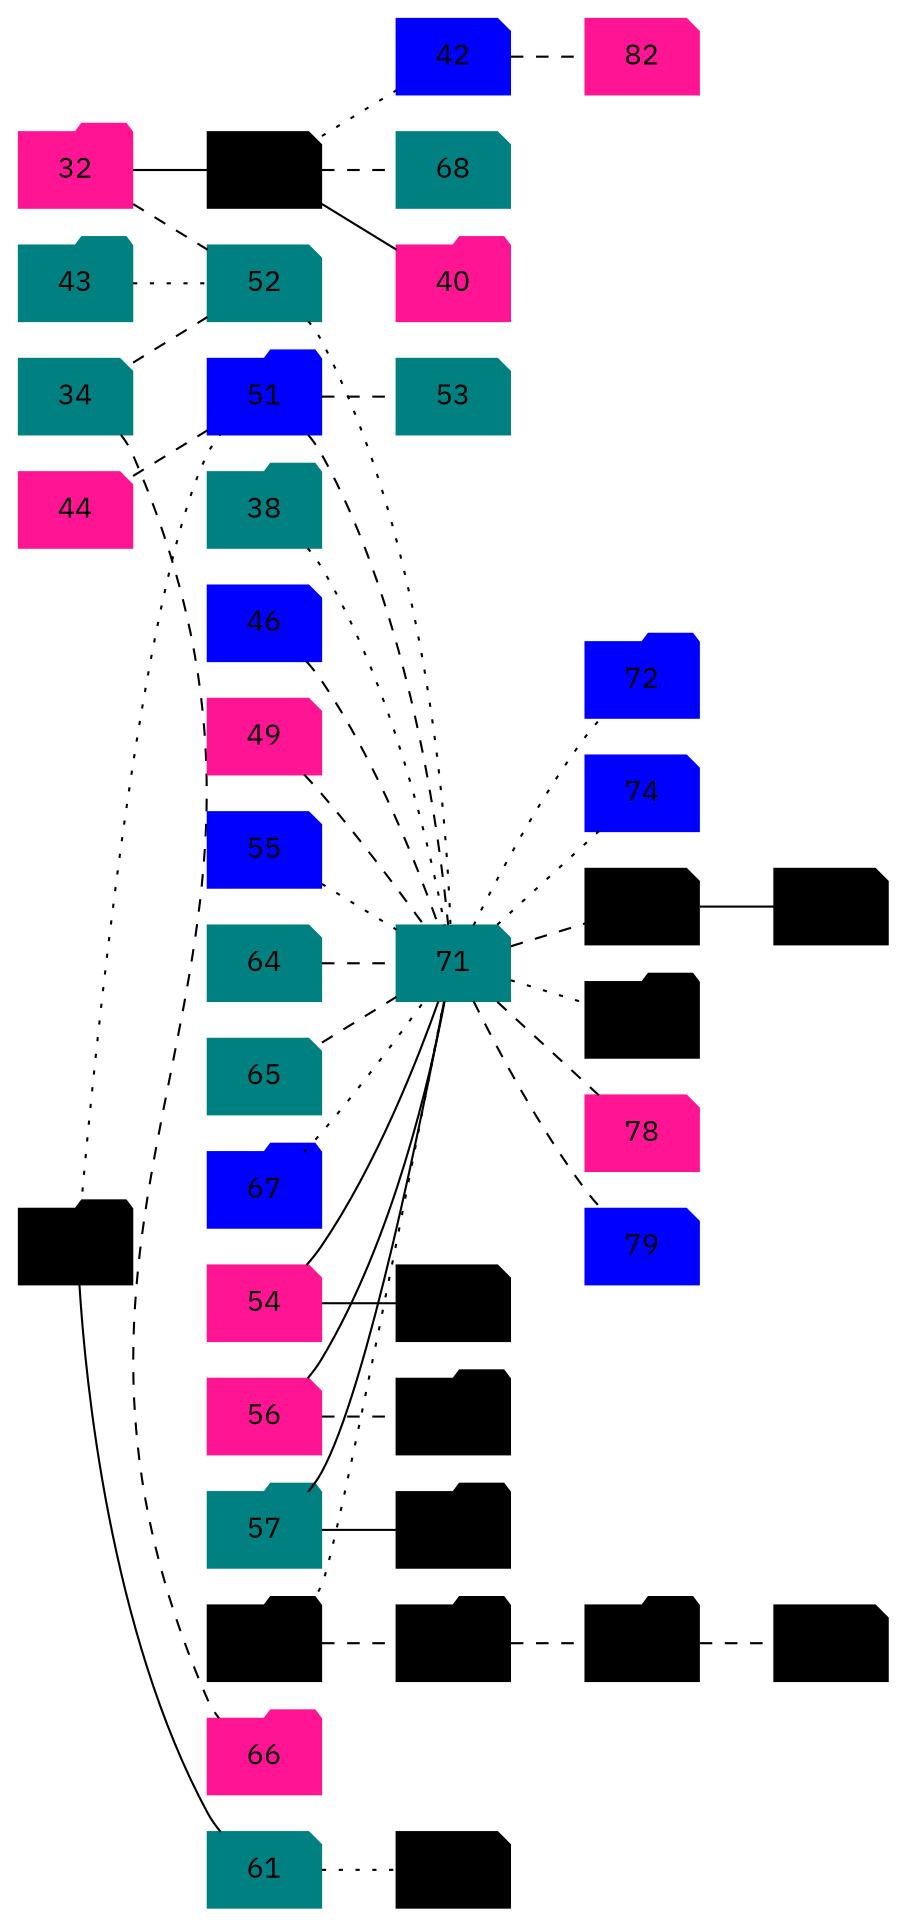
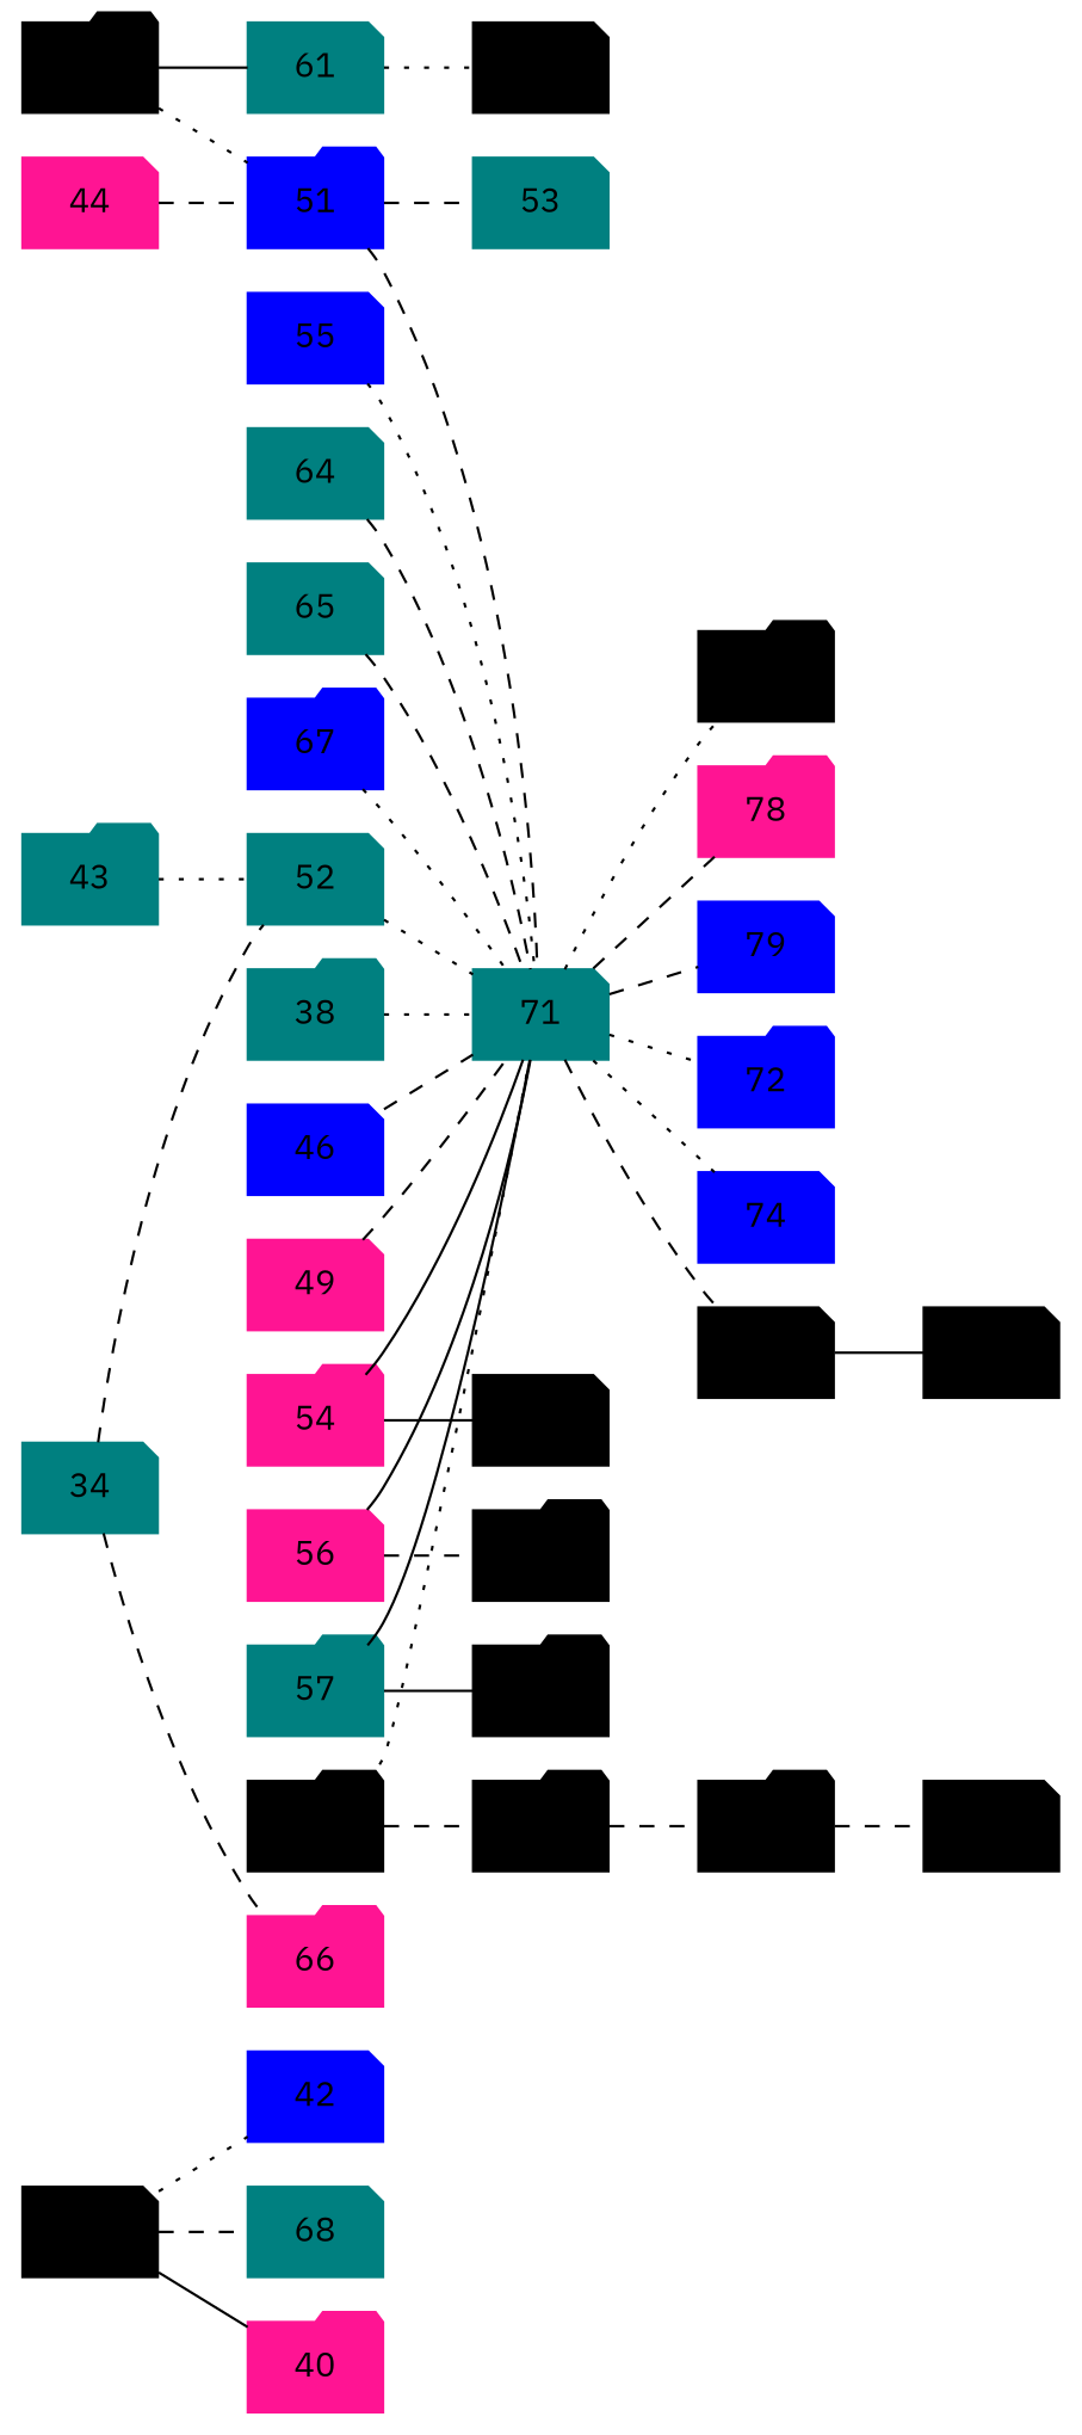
  graph {
    fontname="IBM Plex Sans"
    rankdir=LR
    node [color=black fontname="IBM Plex Sans" shape=note style=filled]
    edge [fontname="IBM Plex Sans" style=dashed]
-   32 [color=deeppink shape=folder]
    37
    52 [color=teal super="+30"]
    42 [color=blue]
    68 [color=teal]
    n6 [color=deeppink label=40 shape=folder]
    71 [color=teal super="+41+58+12+24+25+40+29+63+31+45+50"]
    34 [color=teal]
    66 [color=deeppink shape=folder]
    51 [color=blue shape=folder super="+13"]
    53 [color=teal]
    36 [shape=folder]
    61 [color=teal]
    73
-   82 [color=deeppink]
    72 [color=blue shape=folder]
    74 [color=blue]
    75
    76 [shape=folder]
-   78 [color=deeppink]
+   78 [color=deeppink shape=folder]
    79 [color=blue]
    38 [color=teal shape=folder]
    43 [color=teal shape=folder]
    44 [color=deeppink]
    46 [color=blue]
    49 [color=deeppink]
-   54 [color=deeppink]
+   54 [color=deeppink shape=folder]
    60
    55 [color=blue]
    56 [color=deeppink]
    59 [shape=folder]
    57 [color=teal shape=folder super="+39+47"]
    62 [shape=folder]
    64 [color=teal]
    65 [color=teal]
    67 [color=blue shape=folder]
    69 [shape=folder]
    77 [shape=folder]
    80 [shape=folder]
    83
    81
-   32 -- 37 [style=solid]
-   32 -- 52
    37 -- 42 [style=dotted]
    37 -- 68
    37 -- n6 [style=solid]
    52 -- 71 [style=dotted]
-   42 -- 82
    71 -- 72 [style=dotted]
    71 -- 74 [style=dotted]
    71 -- 75
    71 -- 76 [style=dotted]
    71 -- 78
    71 -- 79
    34 -- 52
    34 -- 66
    51 -- 71
    51 -- 53
    36 -- 51 [style=dotted]
    36 -- 61 [style=solid]
    61 -- 73 [style=dotted]
    75 -- 83 [style=solid]
    38 -- 71 [style=dotted]
    43 -- 52 [style=dotted]
    44 -- 51
    46 -- 71
    49 -- 71
    54 -- 71 [style=solid]
    54 -- 60 [style=solid]
    55 -- 71 [style=dotted]
    56 -- 71 [style=solid]
    56 -- 59
    57 -- 71 [style=solid]
    57 -- 62 [style=solid]
    64 -- 71
    65 -- 71
    67 -- 71 [style=dotted]
    69 -- 71 [style=dotted]
    69 -- 77
    77 -- 80
    80 -- 81
  }
